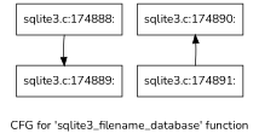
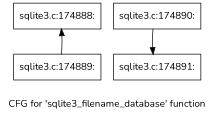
  digraph {
    fontname=Nunito
    label="CFG for 'sqlite3_filename_database' function"
    node [fontname=Nunito shape=record]
    edge [fontname=Nunito]
    n1 [label="{sqlite3.c:174888:}"]
    n2 [label="{sqlite3.c:174889:}"]
    n3 [label="{sqlite3.c:174890:}"]
    n4 [label="{sqlite3.c:174891:}"]
-   n1 -> n2
-   n4 -> n3
+   n2 -> n1
+   n3 -> n4
  }
